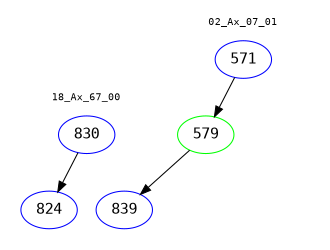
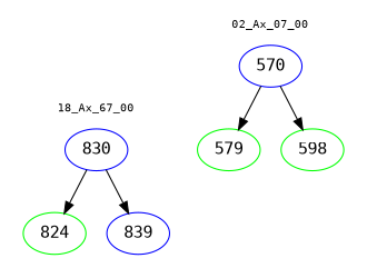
  digraph {
    fontname="DejaVu Sans Mono"
    node [color=blue fontname="DejaVu Sans Mono"]
    edge [color=black fontname="DejaVu Sans Mono"]
    n1 [label=830]
-   n2 [label=824]
+   n2 [color=green label=824]
    n3 [label=839]
-   n4 [label=571]
+   n4 [label=570]
    n5 [color=green label=579]
+   n6 [color=green label=598]
    subgraph cluster_1 {
      color=white
      fontsize=10
      label="18_Ax_67_00"
      n1
      n2
      n3
    }
    subgraph cluster_2 {
      color=white
      fontsize=10
-     label="02_Ax_07_01"
+     label="02_Ax_07_00"
      n4
      n5
+     n6
    }
    n1 -> n2
-   n5 -> n3
+   n1 -> n3
    n4 -> n5
+   n4 -> n6
  }
